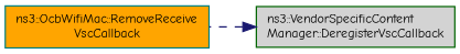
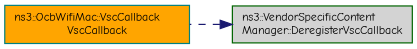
  digraph {
    rankdir=RL
    fontname="Comic Neue"
    node [fontname="Comic Neue" fontsize=10 shape=record style=filled]
    n1 [color=darkgreen fillcolor=lightgrey fontcolor=black height=0.2 label="ns3::VendorSpecificContent\lManager::DeregisterVscCallback" width=0.4]
-   n2 [color=teal fillcolor=orange height=0.2 label="ns3::OcbWifiMac::RemoveReceive\lVscCallback" width=0.4]
+   n2 [color=teal fillcolor=orange height=0.2 label="ns3::OcbWifiMac::VscCallback\lVscCallback" width=0.4]
    n1 -> n2 [color=midnightblue dir=back fontname="Comic Neue" fontsize=10 labelfontname=Helvetica labelfontsize=10 style=dashed]
  }
